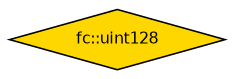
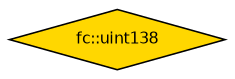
  digraph {
    rankdir=LR
-   n1 [color=black fillcolor=gold fontname=Helvetica fontsize=10 height=0.2 label="fc::uint128" shape=diamond style=filled width=0.4]
+   n1 [color=black fillcolor=gold fontname=Helvetica fontsize=10 height=0.2 label="fc::uint138" shape=diamond style=filled width=0.4]
  }
